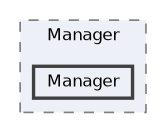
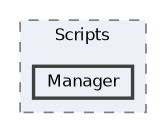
  digraph {
    compound=true
    rankdir=LR
    n1 [color=grey25 fillcolor="#edf0f7" fontname=Helvetica fontsize=10 height=0.2 label=Manager shape=box style="filled,bold" width=0.4]
    subgraph cluster_1 {
      bgcolor="#edf0f7"
      fontname=Helvetica
      fontsize=10
-     label=Manager
+     label=Scripts
      pencolor=grey50
      style="filled,dashed"
      n1
    }
  }
